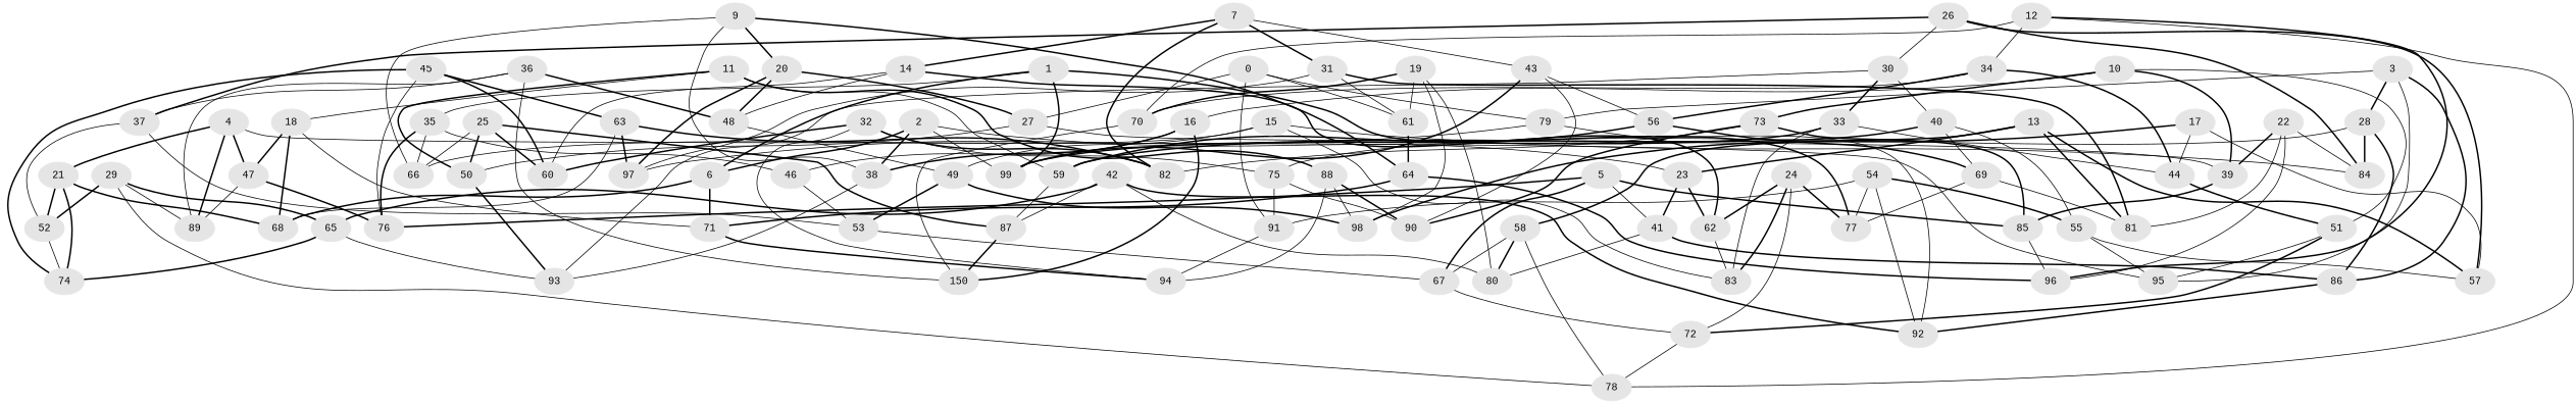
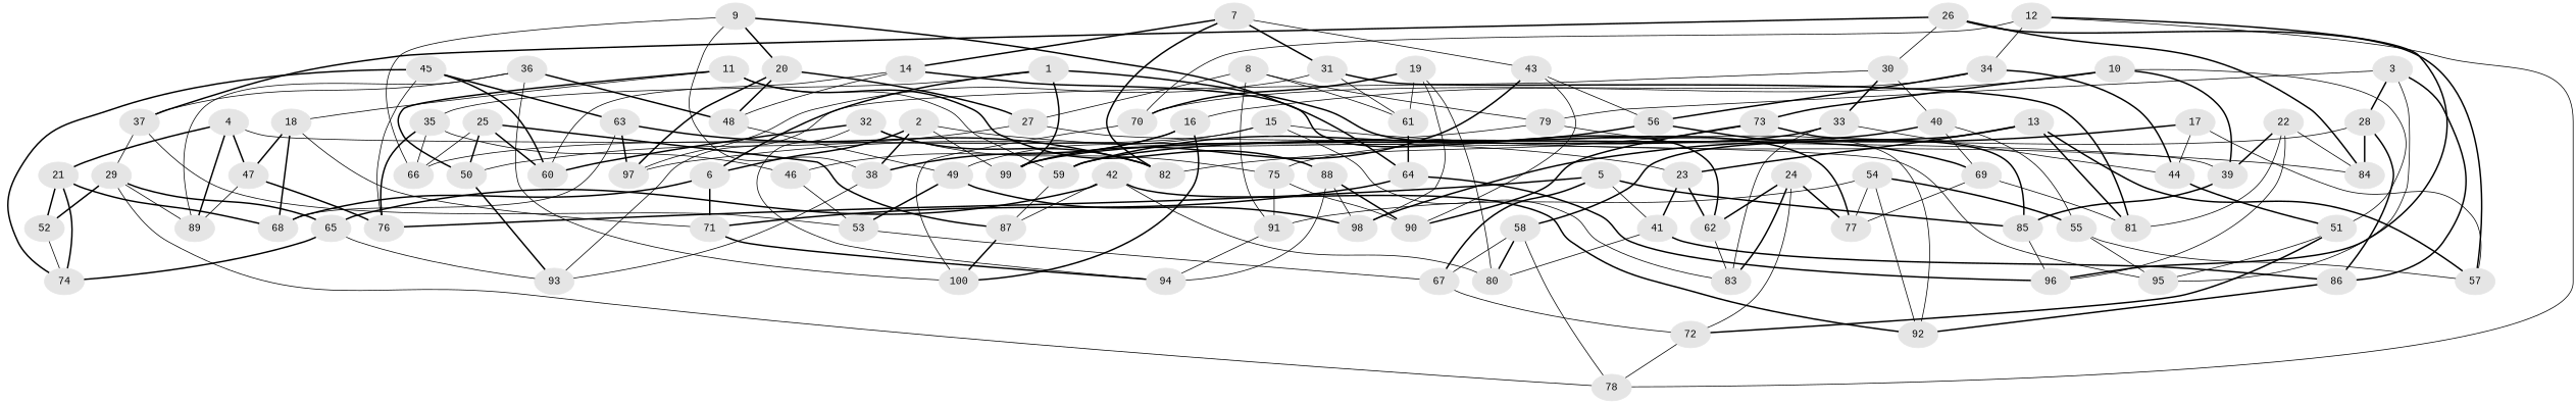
  graph {
    fontname="Liberation Mono"
    node [color=gray90 fontname="Liberation Mono" style=filled]
    edge [fontname="Liberation Mono" style=solid]
    1
    6
    35
    77
    99
    68
    71
    76
    66
    46
    2
    23
    38
    41
    62
    93
    3
    28
    79
    86
    95
    84
    75
    97
    92
    4
    21
    47
    89
    52
    74
    5
    67
    85
    80
    72
    96
    94
    7
    14
    31
    43
    82
    48
    60
    61
    81
    56
    90
-   8 [label=0]
+   8
    27
    91
    39
    50
    64
    9
    20
    10
    16
    51
    73
-   100 [label=150]
+   100
    11
    18
    59
    88
    87
    98
    12
    34
    70
    78
    44
    13
    57
    58
    49
    83
    15
    53
    17
    19
    22
    24
    25
    26
    30
    37
    33
    40
    29
    65
    55
    69
    32
    36
    42
    45
    63
    54
    1 -- 6 [style=bold]
    1 -- 35
    1 -- 77 [style=bold]
    1 -- 99 [style=bold]
    6 -- 68 [style=bold]
    6 -- 71 [style=bold]
    35 -- 76 [style=bold]
    35 -- 66
    35 -- 46
    71 -- 94 [style=bold]
    46 -- 53
    2 -- 6 [style=bold]
    2 -- 99
    2 -- 23
    2 -- 38 [style=bold]
    23 -- 41 [style=bold]
    23 -- 62 [style=bold]
    38 -- 93
    41 -- 86 [style=bold]
    41 -- 80
    62 -- 83
    3 -- 28 [style=bold]
    3 -- 79
    3 -- 86 [style=bold]
    3 -- 95
    28 -- 86 [style=bold]
    28 -- 84 [style=bold]
    28 -- 75
    79 -- 97
    79 -- 92
    86 -- 92 [style=bold]
    75 -- 90
    75 -- 91
    4 -- 95
    4 -- 21 [style=bold]
    4 -- 47 [style=bold]
    4 -- 89 [style=bold]
    21 -- 68 [style=bold]
    21 -- 52 [style=bold]
    21 -- 74 [style=bold]
    47 -- 76 [style=bold]
    47 -- 89
    52 -- 74
    5 -- 76 [style=bold]
    5 -- 41
    5 -- 67 [style=bold]
    5 -- 85 [style=bold]
    67 -- 72
    85 -- 96
    72 -- 78
    7 -- 14 [style=bold]
    7 -- 31 [style=bold]
    7 -- 43
    7 -- 82 [style=bold]
    14 -- 62 [style=bold]
    14 -- 48
    14 -- 60
    31 -- 97
    31 -- 61
    31 -- 81 [style=bold]
    43 -- 99 [style=bold]
    43 -- 56
    43 -- 90
    48 -- 49
    61 -- 64 [style=bold]
    56 -- 59 [style=bold]
    56 -- 69 [style=bold]
    8 -- 79
    8 -- 61
    8 -- 27
    8 -- 91
    27 -- 39
    27 -- 50
    91 -- 94
    39 -- 85 [style=bold]
    50 -- 93 [style=bold]
    64 -- 71 [style=bold]
    64 -- 96 [style=bold]
    9 -- 66
    9 -- 38
    9 -- 64 [style=bold]
    9 -- 20 [style=bold]
    20 -- 97 [style=bold]
    20 -- 48 [style=bold]
    20 -- 27 [style=bold]
    10 -- 39 [style=bold]
    10 -- 16
    10 -- 51
    10 -- 73 [style=bold]
    16 -- 46
    16 -- 38 [style=bold]
    16 -- 100 [style=bold]
    51 -- 95
    51 -- 72 [style=bold]
    73 -- 85 [style=bold]
    73 -- 82
    73 -- 90 [style=bold]
    11 -- 50 [style=bold]
    11 -- 18
    11 -- 59
    11 -- 88 [style=bold]
    18 -- 68 [style=bold]
    18 -- 71
    18 -- 47 [style=bold]
    59 -- 87
    88 -- 94
    88 -- 90 [style=bold]
    88 -- 98
    87 -- 100 [style=bold]
    12 -- 96 [style=bold]
    12 -- 34
    12 -- 70
    12 -- 78
    34 -- 56 [style=bold]
    34 -- 70
    34 -- 44 [style=bold]
    70 -- 100
    44 -- 51 [style=bold]
    13 -- 23 [style=bold]
    13 -- 81 [style=bold]
    13 -- 57 [style=bold]
    13 -- 58 [style=bold]
    58 -- 67
    58 -- 80 [style=bold]
    58 -- 78
    49 -- 98 [style=bold]
    49 -- 53 [style=bold]
    15 -- 66
    15 -- 84
    15 -- 49
    15 -- 83
    53 -- 67
    17 -- 98 [style=bold]
    17 -- 44
    17 -- 57
    19 -- 80
    19 -- 61
    19 -- 98
    19 -- 70 [style=bold]
    22 -- 84
    22 -- 96
    22 -- 81
    22 -- 39 [style=bold]
    24 -- 77 [style=bold]
    24 -- 62 [style=bold]
    24 -- 72
    24 -- 83 [style=bold]
    25 -- 66
    25 -- 60 [style=bold]
    25 -- 50 [style=bold]
    25 -- 87 [style=bold]
    26 -- 84 [style=bold]
    26 -- 57 [style=bold]
    26 -- 30
    26 -- 37 [style=bold]
    30 -- 93
    30 -- 33 [style=bold]
    30 -- 40
-   37 -- 52
+   37 -- 29
    37 -- 53
    33 -- 99 [style=bold]
    33 -- 44
    33 -- 83
    40 -- 59 [style=bold]
    40 -- 55
    40 -- 69
    29 -- 89
    29 -- 52 [style=bold]
    29 -- 78
    29 -- 65 [style=bold]
    65 -- 93
    65 -- 74 [style=bold]
    55 -- 95
    55 -- 57
    69 -- 77
    69 -- 81
    32 -- 75
    32 -- 94
    32 -- 82 [style=bold]
    32 -- 60 [style=bold]
    36 -- 89
    36 -- 48 [style=bold]
    36 -- 100
    36 -- 37
    42 -- 92 [style=bold]
    42 -- 80
    42 -- 87
    42 -- 65 [style=bold]
    45 -- 76
    45 -- 74 [style=bold]
    45 -- 60 [style=bold]
    45 -- 63 [style=bold]
    63 -- 68
    63 -- 97 [style=bold]
    63 -- 82 [style=bold]
    54 -- 77
    54 -- 92
    54 -- 91
    54 -- 55 [style=bold]
  }
